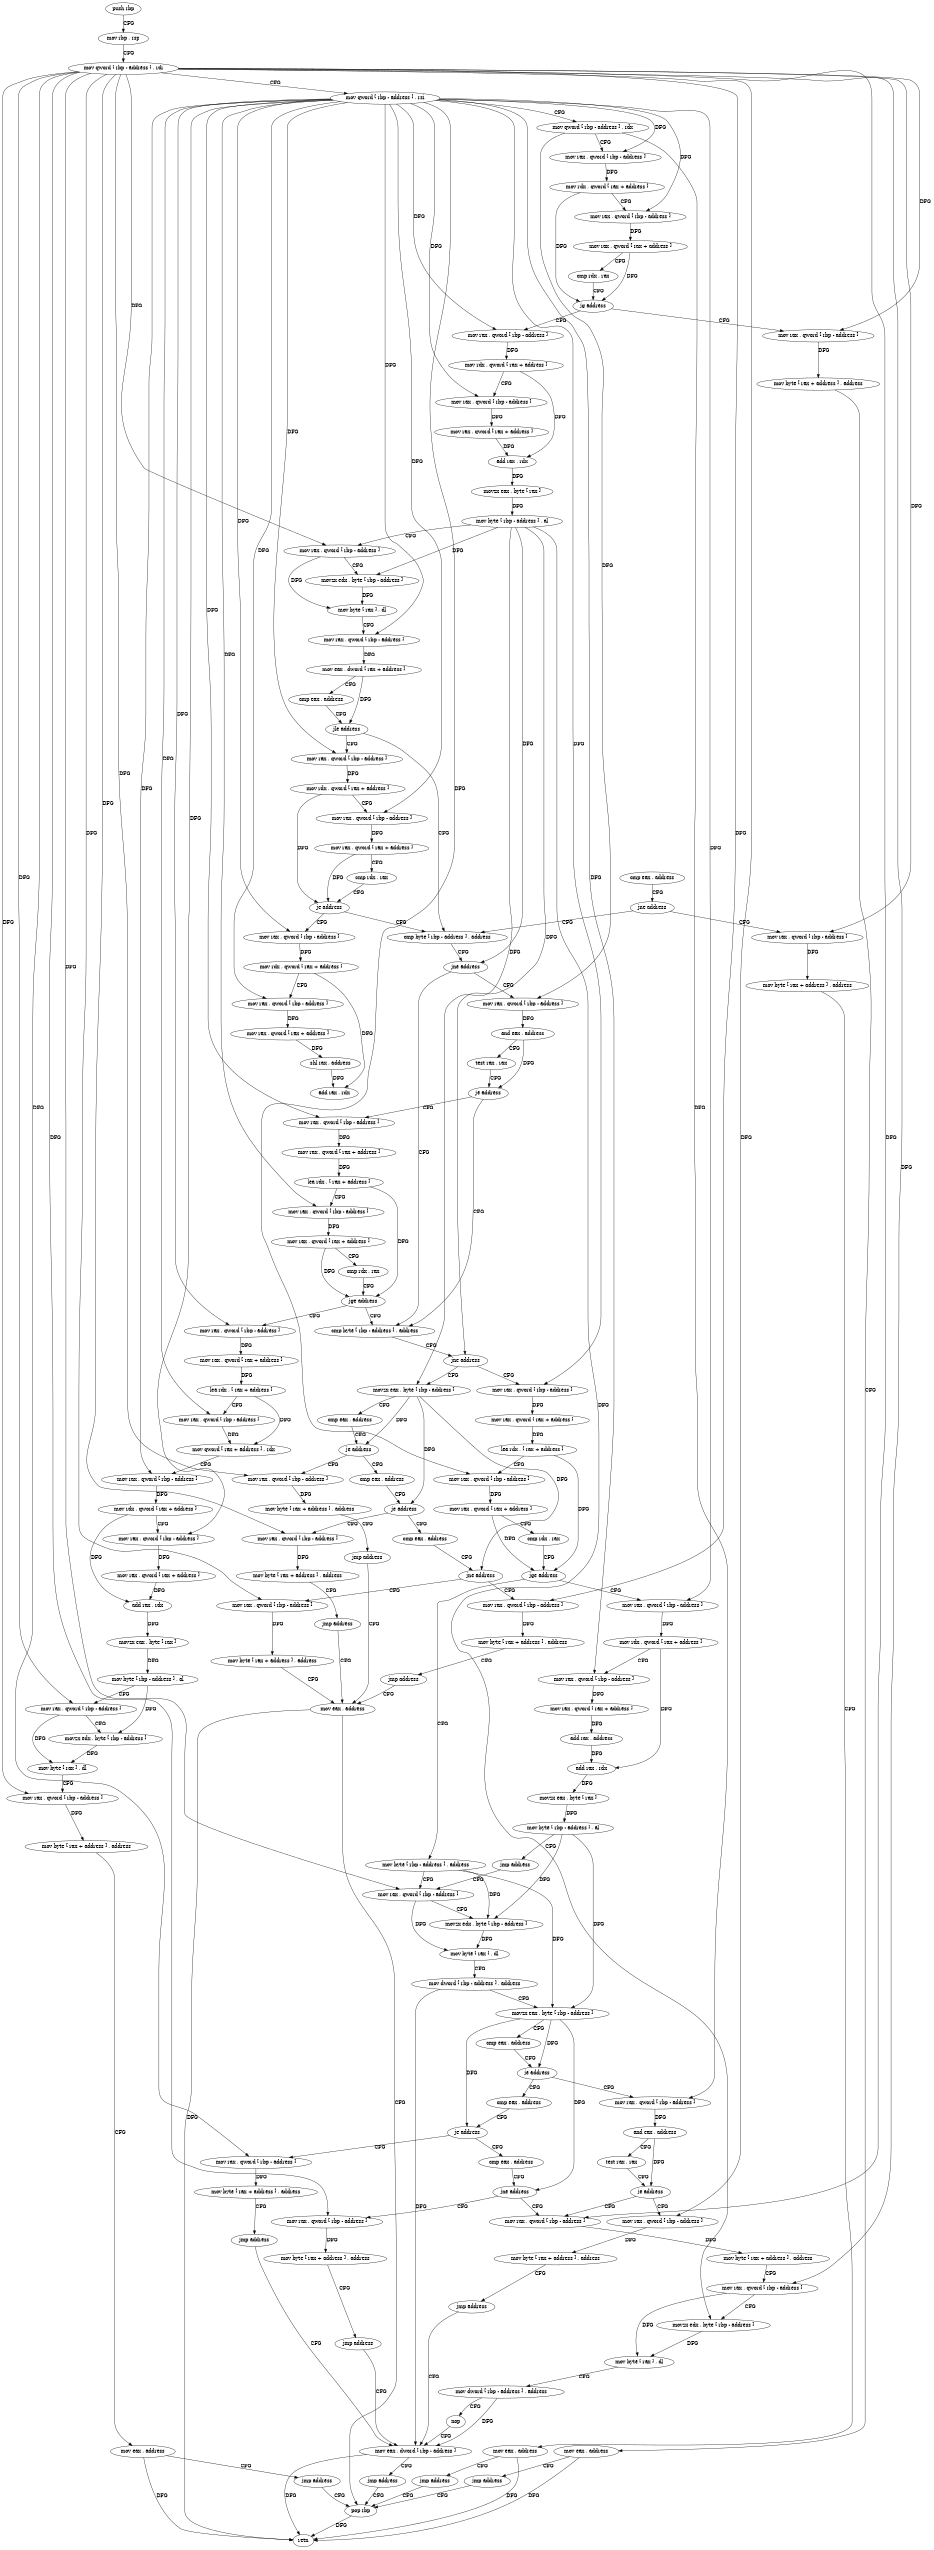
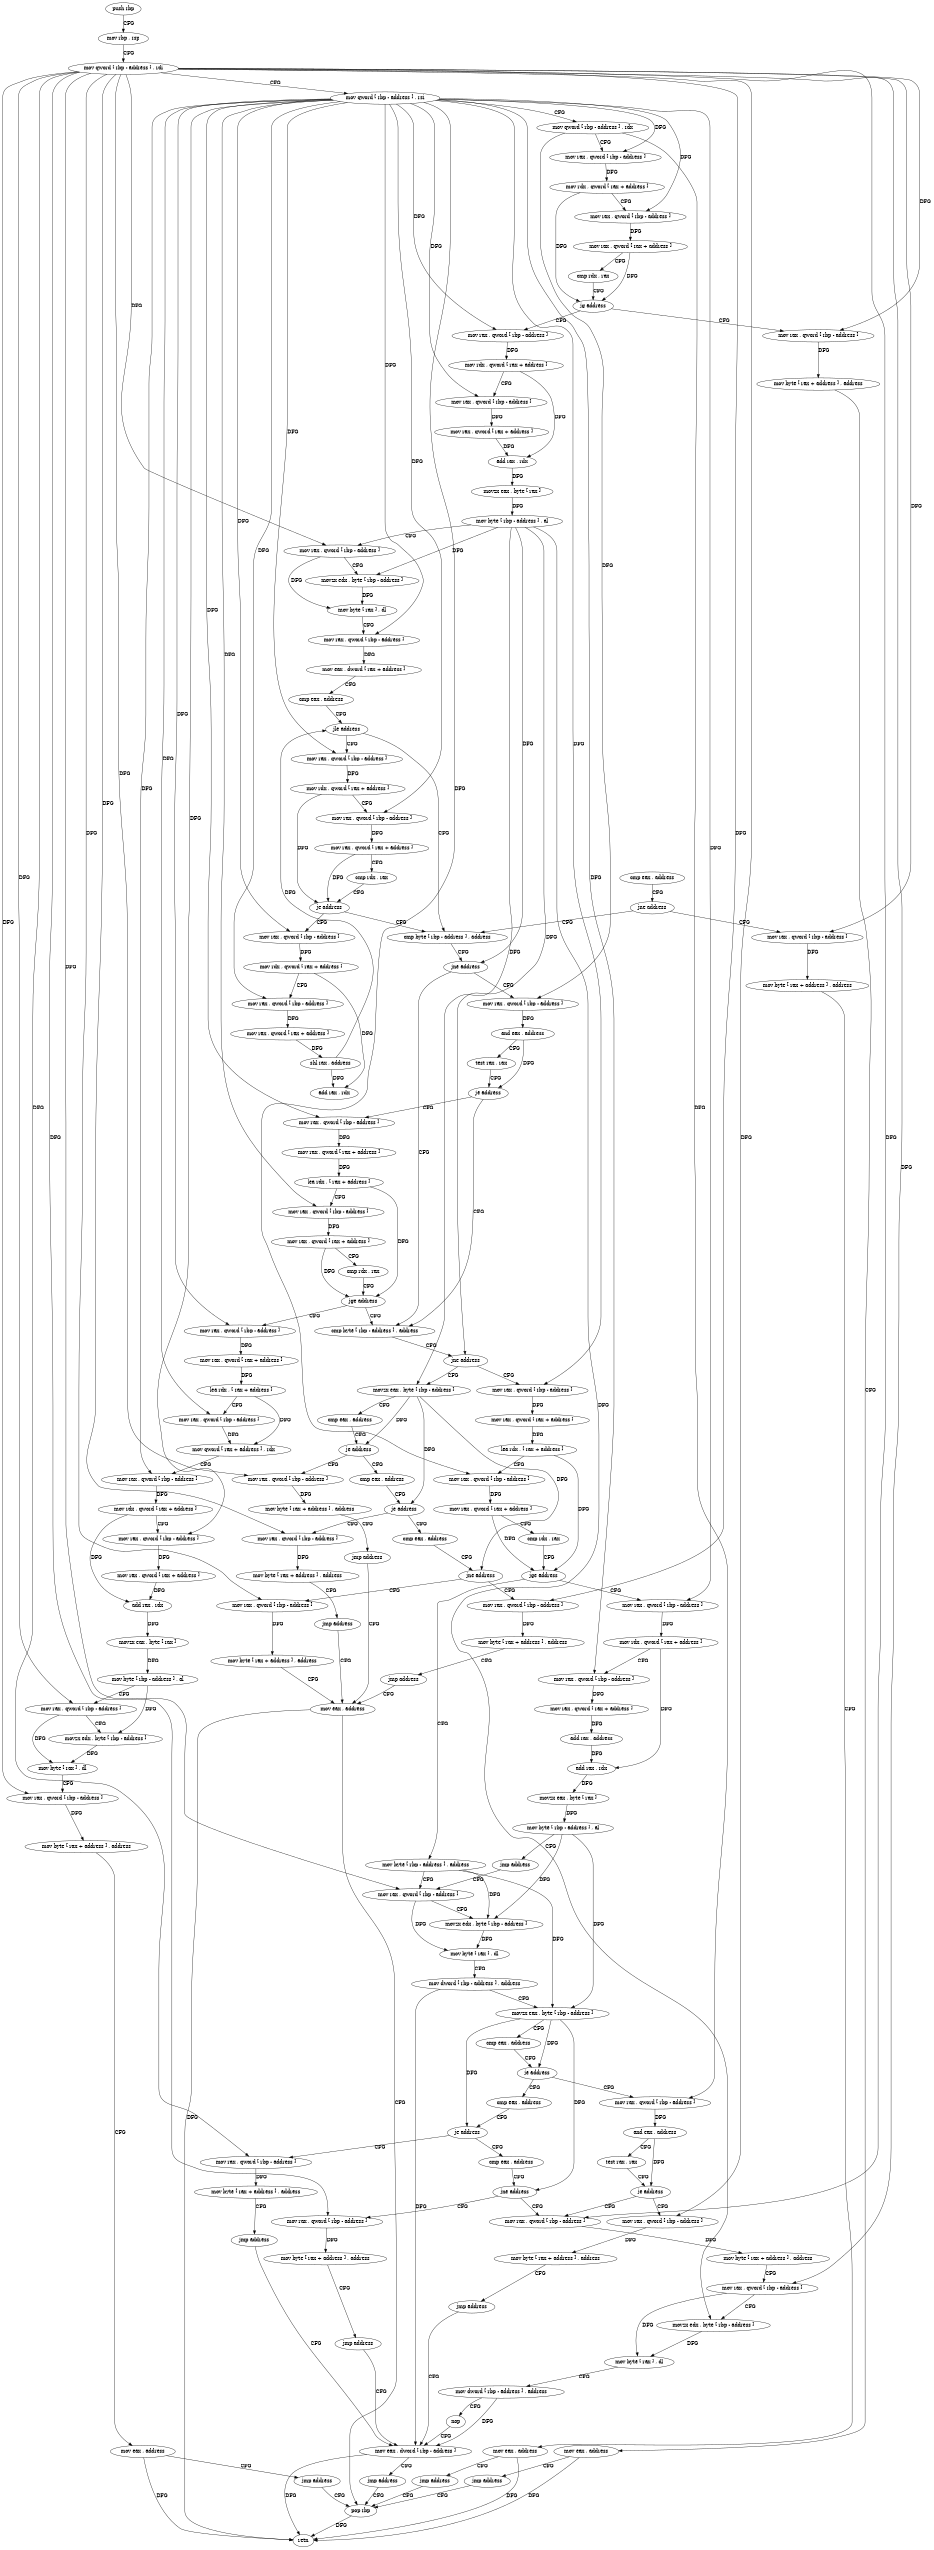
  digraph {
    n1 [label="push rbp"]
    n2 [label="mov rbp , rsp"]
    n3 [label="mov qword [ rbp - address ] , rdi"]
    n4 [label="mov qword [ rbp - address ] , rsi"]
    n5 [label="mov rax , qword [ rbp - address ]"]
    n6 [label="mov rax , qword [ rbp - address ]"]
    n7 [label="mov rax , qword [ rbp - address ]"]
    n8 [label="mov rax , qword [ rbp - address ]"]
    n9 [label="mov rax , qword [ rbp - address ]"]
    n10 [label="mov rax , qword [ rbp - address ]"]
    n11 [label="mov rax , qword [ rbp - address ]"]
    n12 [label="mov rax , qword [ rbp - address ]"]
    n13 [label="mov rax , qword [ rbp - address ]"]
    n14 [label="mov rax , qword [ rbp - address ]"]
    n15 [label="mov rax , qword [ rbp - address ]"]
    n16 [label="mov rax , qword [ rbp - address ]"]
    n17 [label="mov rax , qword [ rbp - address ]"]
    n18 [label="mov rax , qword [ rbp - address ]"]
    n19 [label="mov rax , qword [ rbp - address ]"]
    n20 [label="mov qword [ rbp - address ] , rdx"]
    n21 [label="mov rax , qword [ rbp - address ]"]
    n22 [label="mov rax , qword [ rbp - address ]"]
    n23 [label="mov rax , qword [ rbp - address ]"]
    n24 [label="mov rax , qword [ rbp - address ]"]
    n25 [label="mov rax , qword [ rbp - address ]"]
    n26 [label="mov rax , qword [ rbp - address ]"]
    n27 [label="mov rax , qword [ rbp - address ]"]
    n28 [label="mov rax , qword [ rbp - address ]"]
    n29 [label="mov rax , qword [ rbp - address ]"]
    n30 [label="mov rax , qword [ rbp - address ]"]
    n31 [label="mov rax , qword [ rbp - address ]"]
    n32 [label="mov rax , qword [ rbp - address ]"]
    n33 [label="mov rax , qword [ rbp - address ]"]
    n34 [label="mov rax , qword [ rbp - address ]"]
    n35 [label="mov rax , qword [ rbp - address ]"]
    n36 [label="mov rax , qword [ rbp - address ]"]
    n37 [label="mov rax , qword [ rbp - address ]"]
    n38 [label="mov rax , qword [ rbp - address ]"]
    n39 [label="mov rax , qword [ rbp - address ]"]
    n40 [label="mov byte [ rax + address ] , address"]
    n41 [label="movzx edx , byte [ rbp - address ]"]
    n42 [label="mov byte [ rax ] , dl"]
    n43 [label="mov byte [ rax + address ] , address"]
    n44 [label="mov byte [ rax + address ] , address"]
    n45 [label="mov byte [ rax + address ] , address"]
    n46 [label="movzx edx , byte [ rbp - address ]"]
    n47 [label="mov byte [ rax ] , dl"]
    n48 [label="movzx edx , byte [ rbp - address ]"]
    n49 [label="mov byte [ rax ] , dl"]
    n50 [label="mov byte [ rax + address ] , address"]
    n51 [label="mov byte [ rax + address ] , address"]
    n52 [label="mov byte [ rax + address ] , address"]
    n53 [label="mov byte [ rax + address ] , address"]
    n54 [label="mov byte [ rax + address ] , address"]
    n55 [label="mov byte [ rax + address ] , address"]
    n56 [label="movzx edx , byte [ rbp - address ]"]
    n57 [label="mov byte [ rax ] , dl"]
    n58 [label="mov byte [ rax + address ] , address"]
    n59 [label="mov rax , qword [ rbp - address ]"]
    n60 [label="mov rax , qword [ rbp - address ]"]
    n61 [label="mov rdx , qword [ rax + address ]"]
    n62 [label="mov rax , qword [ rax + address ]"]
    n63 [label="mov rdx , qword [ rax + address ]"]
    n64 [label="mov rax , qword [ rax + address ]"]
    n65 [label="mov eax , dword [ rax + address ]"]
    n66 [label="mov rdx , qword [ rax + address ]"]
    n67 [label="mov rax , qword [ rax + address ]"]
    n68 [label="mov rdx , qword [ rax + address ]"]
    n69 [label="mov rax , qword [ rax + address ]"]
    n70 [label="mov rax , qword [ rax + address ]"]
    n71 [label="mov rax , qword [ rax + address ]"]
    n72 [label="mov rax , qword [ rax + address ]"]
    n73 [label="mov rdx , qword [ rax + address ]"]
    n74 [label="mov rax , qword [ rax + address ]"]
    n75 [label="mov rax , qword [ rax + address ]"]
    n76 [label="mov rax , qword [ rax + address ]"]
    n77 [label="mov qword [ rax + address ] , rdx"]
    n78 [label="mov rdx , qword [ rax + address ]"]
    n79 [label="mov rax , qword [ rax + address ]"]
    n80 [label="and eax , address"]
    n81 [label="and eax , address"]
    n82 [label="jg address"]
    n83 [label="cmp rdx , rax"]
    n84 [label="add rax , rdx"]
    n85 [label="mov eax , address"]
    n86 [label="movzx eax , byte [ rax ]"]
    n87 [label="mov byte [ rbp - address ] , al"]
    n88 [label="jne address"]
    n89 [label="jne address"]
    n90 [label="movzx eax , byte [ rbp - address ]"]
    n91 [label="cmp byte [ rbp - address ] , address"]
    n92 [label="cmp eax , address"]
    n93 [label="je address"]
    n94 [label="je address"]
    n95 [label="jne address"]
    n96 [label="cmp eax , address"]
    n97 [label="jle address"]
    n98 [label="cmp byte [ rbp - address ] , address"]
    n99 [label="je address"]
    n100 [label="jmp address"]
    n101 [label=retn]
    n102 [label="pop rbp"]
    n103 [label="test rax , rax"]
    n104 [label="je address"]
    n105 [label="cmp rdx , rax"]
    n106 [label="add rax , rdx"]
    n107 [label="cmp eax , address"]
    n108 [label="cmp eax , address"]
    n109 [label="lea rdx , [ rax + address ]"]
    n110 [label="lea rdx , [ rax + address ]"]
    n111 [label="shl rax , address"]
    n112 [label="cmp eax , address"]
    n113 [label="jne address"]
    n114 [label="mov eax , address"]
    n115 [label="jmp address"]
    n116 [label="jge address"]
    n117 [label="mov byte [ rbp - address ] , address"]
    n118 [label="cmp rdx , rax"]
    n119 [label="movzx eax , byte [ rbp - address ]"]
    n120 [label="je address"]
    n121 [label="jne address"]
    n122 [label="cmp eax , address"]
    n123 [label="je address"]
    n124 [label="add rax , rdx"]
    n125 [label="jge address"]
    n126 [label="cmp rdx , rax"]
    n127 [label="lea rdx , [ rax + address ]"]
    n128 [label="jmp address"]
    n129 [label="mov eax , address"]
    n130 [label="jmp address"]
    n131 [label="mov dword [ rbp - address ] , address"]
    n132 [label="movzx eax , byte [ rax ]"]
    n133 [label="add rax , address"]
    n134 [label="mov byte [ rbp - address ] , al"]
    n135 [label="jmp address"]
    n136 [label="add rax , rdx"]
    n137 [label="movzx eax , byte [ rax ]"]
    n138 [label="mov byte [ rbp - address ] , al"]
    n139 [label="mov eax , address"]
    n140 [label="jmp address"]
    n141 [label="jmp address"]
    n142 [label="test rax , rax"]
    n143 [label="je address"]
    n144 [label="jmp address"]
    n145 [label="cmp eax , address"]
    n146 [label="cmp eax , address"]
    n147 [label="jmp address"]
    n148 [label="mov eax , dword [ rbp - address ]"]
    n149 [label="jmp address"]
    n150 [label="mov dword [ rbp - address ] , address"]
    n151 [label=nop]
    n152 [label="jmp address"]
    n1 -> n2 [label=CFG]
    n2 -> n3 [label=CFG]
    n3 -> n4 [label=CFG]
    n3 -> n5 [label=DFG]
    n3 -> n6 [label=DFG]
    n3 -> n7 [label=DFG]
    n3 -> n8 [label=DFG]
    n3 -> n9 [label=DFG]
    n3 -> n10 [label=DFG]
    n3 -> n11 [label=DFG]
    n3 -> n12 [label=DFG]
    n3 -> n13 [label=DFG]
    n3 -> n14 [label=DFG]
    n3 -> n15 [label=DFG]
    n3 -> n16 [label=DFG]
    n3 -> n17 [label=DFG]
    n3 -> n18 [label=DFG]
    n3 -> n19 [label=DFG]
    n4 -> n20 [label=CFG]
    n4 -> n21 [label=DFG]
    n4 -> n22 [label=DFG]
    n4 -> n23 [label=DFG]
    n4 -> n24 [label=DFG]
    n4 -> n25 [label=DFG]
    n4 -> n26 [label=DFG]
    n4 -> n27 [label=DFG]
    n4 -> n28 [label=DFG]
    n4 -> n29 [label=DFG]
    n4 -> n30 [label=DFG]
    n4 -> n31 [label=DFG]
    n4 -> n32 [label=DFG]
    n4 -> n33 [label=DFG]
    n4 -> n34 [label=DFG]
    n4 -> n35 [label=DFG]
    n4 -> n36 [label=DFG]
    n4 -> n37 [label=DFG]
    n4 -> n38 [label=DFG]
    n4 -> n39 [label=DFG]
    n5 -> n40 [label=DFG]
    n6 -> n41 [label=CFG]
    n6 -> n42 [label=DFG]
    n7 -> n43 [label=DFG]
    n8 -> n44 [label=DFG]
    n9 -> n45 [label=DFG]
    n10 -> n46 [label=CFG]
    n10 -> n47 [label=DFG]
    n11 -> n48 [label=CFG]
    n11 -> n49 [label=DFG]
    n12 -> n50 [label=DFG]
    n13 -> n51 [label=DFG]
    n14 -> n52 [label=DFG]
    n15 -> n53 [label=DFG]
    n16 -> n54 [label=DFG]
    n17 -> n55 [label=DFG]
    n18 -> n56 [label=CFG]
    n18 -> n57 [label=DFG]
    n19 -> n58 [label=DFG]
    n20 -> n21 [label=CFG]
    n20 -> n59 [label=DFG]
    n20 -> n60 [label=DFG]
    n21 -> n61 [label=DFG]
    n22 -> n62 [label=DFG]
    n23 -> n63 [label=DFG]
    n24 -> n64 [label=DFG]
    n25 -> n65 [label=DFG]
    n26 -> n66 [label=DFG]
    n27 -> n67 [label=DFG]
    n28 -> n68 [label=DFG]
    n29 -> n69 [label=DFG]
    n30 -> n70 [label=DFG]
    n31 -> n71 [label=DFG]
    n32 -> n72 [label=DFG]
    n33 -> n73 [label=DFG]
    n34 -> n74 [label=DFG]
    n35 -> n75 [label=DFG]
    n36 -> n76 [label=DFG]
    n37 -> n77 [label=DFG]
    n38 -> n78 [label=DFG]
    n39 -> n79 [label=DFG]
    n40 -> n85 [label=CFG]
    n41 -> n42 [label=DFG]
    n42 -> n25 [label=CFG]
    n43 -> n114 [label=CFG]
    n44 -> n115 [label=CFG]
    n45 -> n130 [label=CFG]
    n46 -> n47 [label=DFG]
    n47 -> n131 [label=CFG]
    n48 -> n49 [label=DFG]
    n49 -> n12 [label=CFG]
    n50 -> n139 [label=CFG]
    n51 -> n129 [label=CFG]
    n52 -> n141 [label=CFG]
    n53 -> n18 [label=CFG]
    n54 -> n144 [label=CFG]
    n55 -> n147 [label=CFG]
    n56 -> n57 [label=DFG]
    n57 -> n150 [label=CFG]
    n58 -> n152 [label=CFG]
    n59 -> n80 [label=DFG]
    n60 -> n81 [label=DFG]
    n61 -> n22 [label=CFG]
    n61 -> n82 [label=DFG]
    n62 -> n82 [label=DFG]
    n62 -> n83 [label=CFG]
    n63 -> n24 [label=CFG]
    n63 -> n84 [label=DFG]
    n64 -> n84 [label=DFG]
    n65 -> n96 [label=CFG]
-   n65 -> n97 [label=DFG]
+   n111 -> n97 [label=DFG]
    n66 -> n27 [label=CFG]
    n66 -> n99 [label=DFG]
    n67 -> n99 [label=DFG]
    n67 -> n105 [label=CFG]
    n68 -> n31 [label=CFG]
    n68 -> n106 [label=DFG]
    n69 -> n109 [label=DFG]
    n70 -> n110 [label=DFG]
    n71 -> n111 [label=DFG]
    n72 -> n116 [label=DFG]
    n72 -> n118 [label=CFG]
    n73 -> n36 [label=CFG]
    n73 -> n124 [label=DFG]
    n74 -> n125 [label=DFG]
    n74 -> n126 [label=CFG]
    n75 -> n127 [label=DFG]
    n76 -> n133 [label=DFG]
    n77 -> n38 [label=CFG]
    n78 -> n39 [label=CFG]
    n78 -> n136 [label=DFG]
    n79 -> n136 [label=DFG]
    n80 -> n103 [label=CFG]
    n80 -> n104 [label=DFG]
    n81 -> n142 [label=CFG]
    n81 -> n143 [label=DFG]
    n82 -> n5 [label=CFG]
    n82 -> n23 [label=CFG]
    n83 -> n82 [label=CFG]
    n84 -> n86 [label=DFG]
    n85 -> n100 [label=CFG]
    n85 -> n101 [label=DFG]
    n86 -> n87 [label=DFG]
    n87 -> n6 [label=CFG]
    n87 -> n41 [label=DFG]
    n87 -> n56 [label=DFG]
    n87 -> n88 [label=DFG]
    n87 -> n89 [label=DFG]
    n87 -> n90 [label=DFG]
    n88 -> n59 [label=CFG]
    n88 -> n91 [label=CFG]
    n89 -> n29 [label=CFG]
    n89 -> n90 [label=CFG]
    n90 -> n92 [label=CFG]
    n90 -> n93 [label=DFG]
    n90 -> n94 [label=DFG]
    n90 -> n95 [label=DFG]
    n91 -> n89 [label=CFG]
    n92 -> n93 [label=CFG]
    n93 -> n8 [label=CFG]
    n93 -> n107 [label=CFG]
    n94 -> n9 [label=CFG]
    n94 -> n108 [label=CFG]
    n95 -> n13 [label=CFG]
    n95 -> n14 [label=CFG]
    n96 -> n97 [label=CFG]
    n97 -> n26 [label=CFG]
    n97 -> n98 [label=CFG]
    n98 -> n88 [label=CFG]
    n99 -> n28 [label=CFG]
    n99 -> n98 [label=CFG]
    n100 -> n102 [label=CFG]
    n102 -> n101 [label=DFG]
    n103 -> n104 [label=CFG]
    n104 -> n30 [label=CFG]
    n104 -> n91 [label=CFG]
    n105 -> n99 [label=CFG]
    n107 -> n94 [label=CFG]
    n108 -> n95 [label=CFG]
    n109 -> n32 [label=CFG]
    n109 -> n116 [label=DFG]
    n110 -> n34 [label=CFG]
    n110 -> n125 [label=DFG]
    n111 -> n106 [label=DFG]
    n112 -> n113 [label=CFG]
    n113 -> n7 [label=CFG]
    n113 -> n98 [label=CFG]
    n114 -> n101 [label=DFG]
    n114 -> n128 [label=CFG]
    n115 -> n129 [label=CFG]
    n116 -> n33 [label=CFG]
    n116 -> n117 [label=CFG]
    n117 -> n10 [label=CFG]
    n117 -> n46 [label=DFG]
    n117 -> n119 [label=DFG]
    n118 -> n116 [label=CFG]
    n119 -> n120 [label=DFG]
    n119 -> n121 [label=DFG]
    n119 -> n122 [label=CFG]
    n119 -> n123 [label=DFG]
    n120 -> n17 [label=CFG]
    n120 -> n146 [label=CFG]
    n121 -> n15 [label=CFG]
    n121 -> n19 [label=CFG]
    n122 -> n123 [label=CFG]
    n123 -> n60 [label=CFG]
    n123 -> n145 [label=CFG]
    n124 -> n132 [label=DFG]
    n125 -> n35 [label=CFG]
    n125 -> n91 [label=CFG]
    n126 -> n125 [label=CFG]
    n127 -> n37 [label=CFG]
    n127 -> n77 [label=DFG]
    n128 -> n102 [label=CFG]
    n129 -> n101 [label=DFG]
    n129 -> n102 [label=CFG]
    n130 -> n129 [label=CFG]
    n131 -> n119 [label=CFG]
    n131 -> n148 [label=DFG]
    n132 -> n134 [label=DFG]
    n133 -> n124 [label=DFG]
    n134 -> n46 [label=DFG]
    n134 -> n119 [label=DFG]
    n134 -> n135 [label=CFG]
    n135 -> n10 [label=CFG]
    n136 -> n137 [label=DFG]
    n137 -> n138 [label=DFG]
    n138 -> n11 [label=CFG]
    n138 -> n48 [label=DFG]
    n139 -> n101 [label=DFG]
    n139 -> n140 [label=CFG]
    n140 -> n102 [label=CFG]
    n141 -> n129 [label=CFG]
    n142 -> n143 [label=CFG]
    n143 -> n15 [label=CFG]
    n143 -> n16 [label=CFG]
    n144 -> n148 [label=CFG]
    n145 -> n120 [label=CFG]
    n146 -> n121 [label=CFG]
    n147 -> n148 [label=CFG]
    n148 -> n101 [label=DFG]
    n148 -> n149 [label=CFG]
    n149 -> n102 [label=CFG]
    n150 -> n148 [label=DFG]
    n150 -> n151 [label=CFG]
    n151 -> n148 [label=CFG]
    n152 -> n148 [label=CFG]
  }
